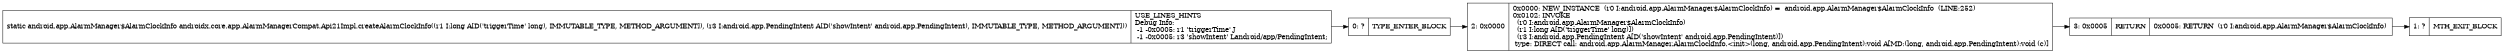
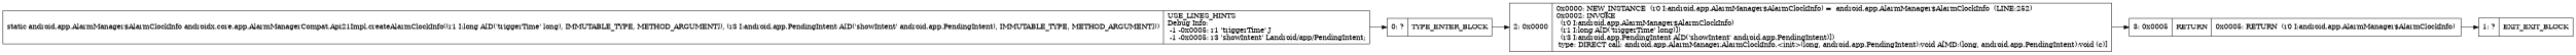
  digraph {
    rankdir=LR
    node [shape=record]
    n1 [label="{0\:\ ?|TYPE_ENTER_BLOCK\l}"]
-   n2 [label="{2\:\ 0x0000|0x0000: NEW_INSTANCE  (r0 I:android.app.AlarmManager$AlarmClockInfo) =  android.app.AlarmManager$AlarmClockInfo  (LINE:252)\l0x0102: INVOKE  \l  (r0 I:android.app.AlarmManager$AlarmClockInfo)\l  (r1 I:long A[D('triggerTime' long)])\l  (r3 I:android.app.PendingIntent A[D('showIntent' android.app.PendingIntent)])\l type: DIRECT call: android.app.AlarmManager.AlarmClockInfo.\<init\>(long, android.app.PendingIntent):void A[MD:(long, android.app.PendingIntent):void (c)]\l}"]
+   n2 [label="{2\:\ 0x0000|0x0000: NEW_INSTANCE  (r0 I:android.app.AlarmManager$AlarmClockInfo) =  android.app.AlarmManager$AlarmClockInfo  (LINE:252)\l0x0002: INVOKE  \l  (r0 I:android.app.AlarmManager$AlarmClockInfo)\l  (r1 I:long A[D('triggerTime' long)])\l  (r3 I:android.app.PendingIntent A[D('showIntent' android.app.PendingIntent)])\l type: DIRECT call: android.app.AlarmManager.AlarmClockInfo.\<init\>(long, android.app.PendingIntent):void A[MD:(long, android.app.PendingIntent):void (c)]\l}"]
    n3 [label="{3\:\ 0x0005|RETURN\l|0x0005: RETURN  (r0 I:android.app.AlarmManager$AlarmClockInfo) \l}"]
-   n4 [label="{1\:\ ?|MTH_EXIT_BLOCK\l}"]
+   n4 [label="{1\:\ ?|EXIT_EXIT_BLOCK\l}"]
    n5 [label="{static android.app.AlarmManager$AlarmClockInfo androidx.core.app.AlarmManagerCompat.Api21Impl.createAlarmClockInfo((r1 I:long A[D('triggerTime' long), IMMUTABLE_TYPE, METHOD_ARGUMENT]), (r3 I:android.app.PendingIntent A[D('showIntent' android.app.PendingIntent), IMMUTABLE_TYPE, METHOD_ARGUMENT]))  | USE_LINES_HINTS\lDebug Info:\l  \-1 \-0x0005: r1 'triggerTime' J\l  \-1 \-0x0005: r3 'showIntent' Landroid\/app\/PendingIntent;\l}"]
    n1 -> n2
    n2 -> n3
    n3 -> n4
    n5 -> n1
  }
